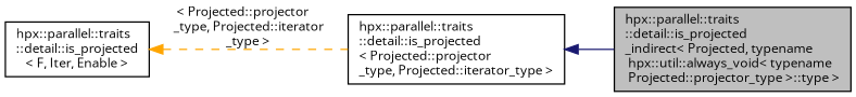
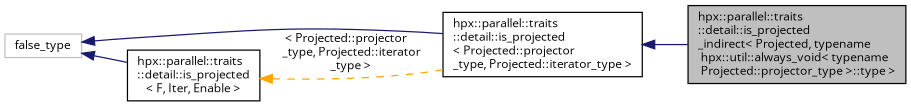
  digraph {
    rankdir=LR
    fontname="Open Sans"
    node [color=black fillcolor=white fontname="Open Sans" fontsize=10 shape=record style=filled]
    edge [color=midnightblue dir=back fontname="Open Sans" fontsize=10 labelfontname=Helvetica labelfontsize=10 style=solid]
    n1 [fillcolor=grey75 fontcolor=black height=0.2 label="hpx::parallel::traits\l::detail::is_projected\l_indirect\< Projected, typename\l hpx::util::always_void\< typename\l Projected::projector_type \>::type \>" width=0.4]
    n2 [height=0.2 label="hpx::parallel::traits\l::detail::is_projected\l\< Projected::projector\l_type, Projected::iterator_type \>" width=0.4]
+   n3 [color=grey75 height=0.2 label=false_type width=0.4]
    n4 [height=0.2 label="hpx::parallel::traits\l::detail::is_projected\l\< F, Iter, Enable \>" width=0.4]
    n2 -> n1
+   n3 -> n2
+   n3 -> n4
    n4 -> n2 [color=orange label=" \< Projected::projector\l_type, Projected::iterator\l_type \>" style=dashed]
  }
